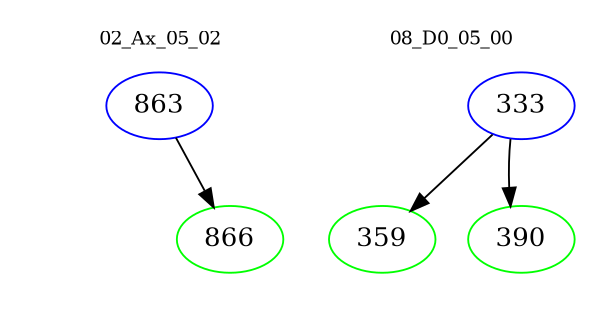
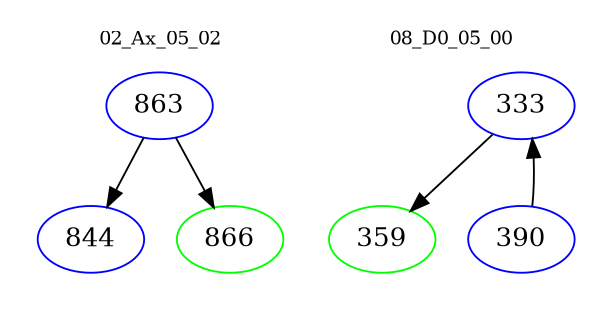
  digraph {
    node [color=blue]
    edge [color=black]
    n1 [label=863]
+   n2 [label=844]
    n3 [color=green label=866]
    n4 [label=333]
    n5 [color=green label=359]
-   n6 [color=green label=390]
+   n6 [label=390]
    subgraph cluster_1 {
      color=white
      fontsize=10
      label="02_Ax_05_02"
      n1
+     n2
      n3
    }
    subgraph cluster_2 {
      color=white
      fontsize=10
      label="08_D0_05_00"
      n4
      n5
      n6
    }
+   n1 -> n2
    n1 -> n3
    n4 -> n5
-   n4 -> n6
+   n6 -> n4
  }
